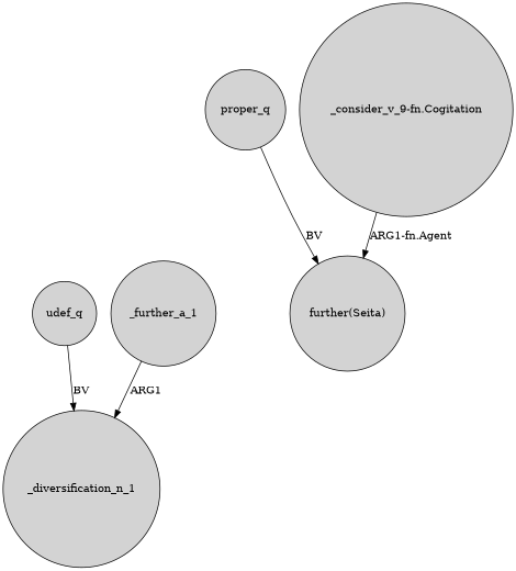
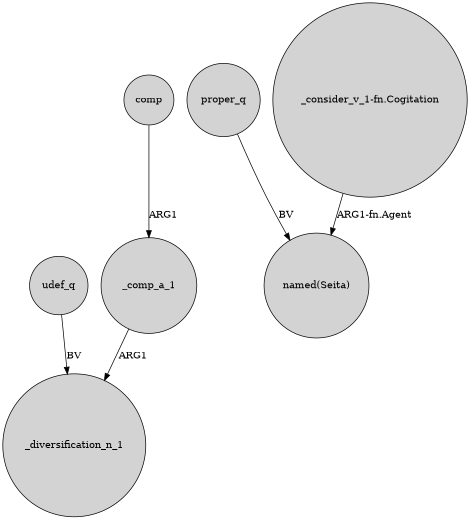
  digraph {
    node [shape=circle style=filled]
-   _further_a_1
+   _further_a_1 [label=_comp_a_1]
    _diversification_n_1
    udef_q
+   comp
    proper_q
-   "named(Seita)" [label="further(Seita)"]
-   "_consider_v_1-fn.Cogitation" [label="_consider_v_9-fn.Cogitation"]
+   "named(Seita)"
+   "_consider_v_1-fn.Cogitation"
    _further_a_1 -> _diversification_n_1 [label=ARG1]
    udef_q -> _diversification_n_1 [label=BV]
+   comp -> _further_a_1 [label=ARG1]
    proper_q -> "named(Seita)" [label=BV]
    "_consider_v_1-fn.Cogitation" -> "named(Seita)" [label="ARG1-fn.Agent"]
  }
